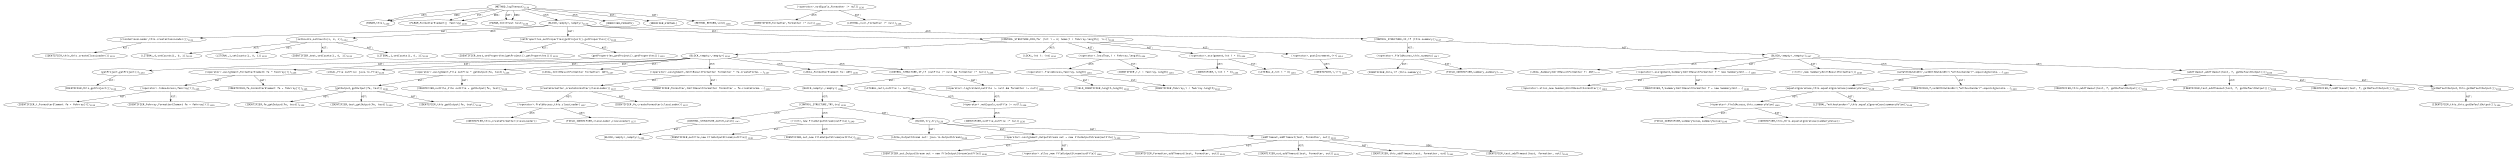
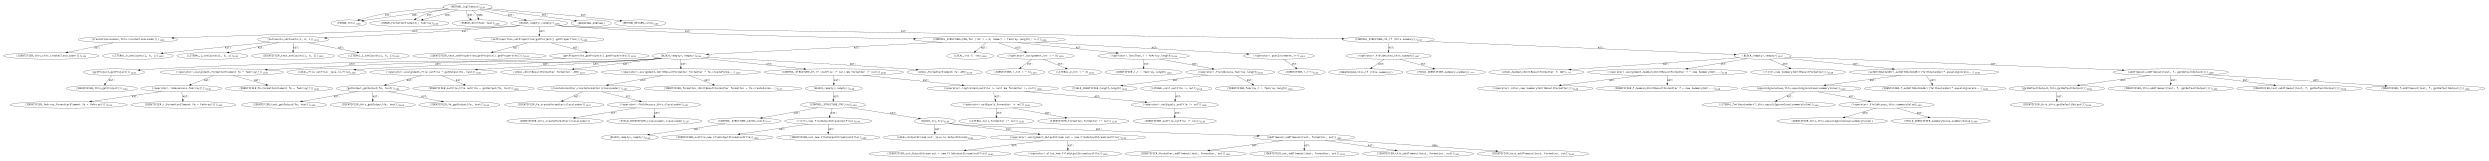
  digraph {
    fontname="Source Code Pro"
    node [fontname="Source Code Pro"]
    edge [fontname="Source Code Pro"]
    n1 [label=<(METHOD,logTimeout)<SUB>1130</SUB>>]
    n2 [label=<(PARAM,this)<SUB>1130</SUB>>]
    n3 [label=<(PARAM,FormatterElement[] feArray)<SUB>1130</SUB>>]
    n4 [label=<(PARAM,JUnitTest test)<SUB>1130</SUB>>]
    n5 [label=<(BLOCK,&lt;empty&gt;,&lt;empty&gt;)<SUB>1130</SUB>>]
-   n6 [label=<(MODIFIER,PRIVATE)>]
    n7 [label=<(MODIFIER,VIRTUAL)>]
    n8 [label=<(METHOD_RETURN,void)<SUB>1130</SUB>>]
    n9 [label=<(createClassLoader,this.createClassLoader())<SUB>1131</SUB>>]
    n10 [label=<(setCounts,setCounts(1, 0, 1))<SUB>1132</SUB>>]
    n11 [label=<(setProperties,setProperties(getProject().getProperties()))<SUB>1133</SUB>>]
    n12 [label=<(CONTROL_STRUCTURE,FOR,for (int i = 0; Some(i &lt; feArray.length); i++))<SUB>1134</SUB>>]
    n13 [label=<(CONTROL_STRUCTURE,IF,if (this.summary))<SUB>1147</SUB>>]
    n14 [label=<(IDENTIFIER,this,this.createClassLoader())<SUB>1131</SUB>>]
    n15 [label=<(IDENTIFIER,test,setCounts(1, 0, 1))<SUB>1132</SUB>>]
    n16 [label=<(LITERAL,1,setCounts(1, 0, 1))<SUB>1132</SUB>>]
    n17 [label=<(LITERAL,0,setCounts(1, 0, 1))<SUB>1132</SUB>>]
    n18 [label=<(LITERAL,1,setCounts(1, 0, 1))<SUB>1132</SUB>>]
    n19 [label=<(IDENTIFIER,test,setProperties(getProject().getProperties()))<SUB>1133</SUB>>]
    n20 [label=<(getProperties,getProject().getProperties())<SUB>1133</SUB>>]
    n21 [label=<(LOCAL,int i: int)<SUB>1134</SUB>>]
    n22 [label=<(&lt;operator&gt;.assignment,int i = 0)<SUB>1134</SUB>>]
    n23 [label=<(&lt;operator&gt;.lessThan,i &lt; feArray.length)<SUB>1134</SUB>>]
    n24 [label=<(&lt;operator&gt;.postIncrement,i++)<SUB>1134</SUB>>]
    n25 [label=<(BLOCK,&lt;empty&gt;,&lt;empty&gt;)<SUB>1134</SUB>>]
    n26 [label=<(&lt;operator&gt;.fieldAccess,this.summary)<SUB>1147</SUB>>]
    n27 [label=<(BLOCK,&lt;empty&gt;,&lt;empty&gt;)<SUB>1147</SUB>>]
    n28 [label=<(getProject,getProject())<SUB>1133</SUB>>]
    n29 [label=<(IDENTIFIER,this,getProject())<SUB>1133</SUB>>]
    n30 [label=<(IDENTIFIER,i,int i = 0)<SUB>1134</SUB>>]
    n31 [label=<(LITERAL,0,int i = 0)<SUB>1134</SUB>>]
    n32 [label=<(IDENTIFIER,i,i &lt; feArray.length)<SUB>1134</SUB>>]
    n33 [label=<(&lt;operator&gt;.fieldAccess,feArray.length)<SUB>1134</SUB>>]
    n34 [label=<(IDENTIFIER,i,i++)<SUB>1134</SUB>>]
    n35 [label=<(LOCAL,FormatterElement fe: ANY)<SUB>1135</SUB>>]
    n36 [label=<(&lt;operator&gt;.assignment,FormatterElement fe = feArray[i])<SUB>1135</SUB>>]
    n37 [label=<(LOCAL,File outFile: java.io.File)<SUB>1136</SUB>>]
    n38 [label=<(&lt;operator&gt;.assignment,File outFile = getOutput(fe, test))<SUB>1136</SUB>>]
    n39 [label=<(LOCAL,JUnitResultFormatter formatter: ANY)<SUB>1137</SUB>>]
    n40 [label=<(&lt;operator&gt;.assignment,JUnitResultFormatter formatter = fe.createForma...)<SUB>1137</SUB>>]
    n41 [label=<(CONTROL_STRUCTURE,IF,if (outFile != null &amp;&amp; formatter != null))<SUB>1138</SUB>>]
    n42 [label=<(IDENTIFIER,feArray,i &lt; feArray.length)<SUB>1134</SUB>>]
    n43 [label=<(FIELD_IDENTIFIER,length,length)<SUB>1134</SUB>>]
    n44 [label=<(IDENTIFIER,fe,FormatterElement fe = feArray[i])<SUB>1135</SUB>>]
    n45 [label=<(&lt;operator&gt;.indexAccess,feArray[i])<SUB>1135</SUB>>]
    n46 [label=<(IDENTIFIER,outFile,File outFile = getOutput(fe, test))<SUB>1136</SUB>>]
    n47 [label=<(getOutput,getOutput(fe, test))<SUB>1136</SUB>>]
    n48 [label=<(IDENTIFIER,formatter,JUnitResultFormatter formatter = fe.createForma...)<SUB>1137</SUB>>]
    n49 [label=<(createFormatter,createFormatter(classLoader))<SUB>1137</SUB>>]
    n50 [label=<(&lt;operator&gt;.logicalAnd,outFile != null &amp;&amp; formatter != null)<SUB>1138</SUB>>]
    n51 [label=<(BLOCK,&lt;empty&gt;,&lt;empty&gt;)<SUB>1138</SUB>>]
    n52 [label=<(IDENTIFIER,feArray,FormatterElement fe = feArray[i])<SUB>1135</SUB>>]
    n53 [label=<(IDENTIFIER,i,FormatterElement fe = feArray[i])<SUB>1135</SUB>>]
    n54 [label=<(IDENTIFIER,this,getOutput(fe, test))<SUB>1136</SUB>>]
    n55 [label=<(IDENTIFIER,fe,getOutput(fe, test))<SUB>1136</SUB>>]
    n56 [label=<(IDENTIFIER,test,getOutput(fe, test))<SUB>1136</SUB>>]
    n57 [label=<(IDENTIFIER,fe,createFormatter(classLoader))<SUB>1137</SUB>>]
    n58 [label=<(&lt;operator&gt;.fieldAccess,this.classLoader)<SUB>1137</SUB>>]
    n59 [label=<(IDENTIFIER,this,createFormatter(classLoader))>]
    n60 [label=<(FIELD_IDENTIFIER,classLoader,classLoader)<SUB>1137</SUB>>]
    n61 [label=<(&lt;operator&gt;.notEquals,outFile != null)<SUB>1138</SUB>>]
    n62 [label=<(&lt;operator&gt;.notEquals,formatter != null)<SUB>1138</SUB>>]
    n63 [label=<(CONTROL_STRUCTURE,TRY,try)<SUB>1139</SUB>>]
    n64 [label=<(IDENTIFIER,outFile,outFile != null)<SUB>1138</SUB>>]
    n65 [label=<(IDENTIFIER,formatter,formatter != null)<SUB>1138</SUB>>]
    n66 [label=<(LITERAL,null,formatter != null)<SUB>1138</SUB>>]
    n67 [label=<(LITERAL,null,outFile != null)<SUB>1138</SUB>>]
    n68 [label=<(BLOCK,try,try)<SUB>1139</SUB>>]
    n69 [label=<(CONTROL_STRUCTURE,CATCH,catch)<SUB>1142</SUB>>]
    n70 [label=<(&lt;init&gt;,new FileOutputStream(outFile))<SUB>1140</SUB>>]
    n71 [label=<(LOCAL,OutputStream out: java.io.OutputStream)<SUB>1140</SUB>>]
    n72 [label=<(&lt;operator&gt;.assignment,OutputStream out = new FileOutputStream(outFile))<SUB>1140</SUB>>]
    n73 [label=<(addTimeout,addTimeout(test, formatter, out))<SUB>1141</SUB>>]
    n74 [label=<(BLOCK,&lt;empty&gt;,&lt;empty&gt;)<SUB>1142</SUB>>]
    n75 [label=<(IDENTIFIER,out,OutputStream out = new FileOutputStream(outFile))<SUB>1140</SUB>>]
    n76 [label=<(&lt;operator&gt;.alloc,new FileOutputStream(outFile))<SUB>1140</SUB>>]
    n77 [label=<(IDENTIFIER,out,new FileOutputStream(outFile))<SUB>1140</SUB>>]
    n78 [label=<(IDENTIFIER,outFile,new FileOutputStream(outFile))<SUB>1140</SUB>>]
    n79 [label=<(IDENTIFIER,this,addTimeout(test, formatter, out))<SUB>1141</SUB>>]
    n80 [label=<(IDENTIFIER,test,addTimeout(test, formatter, out))<SUB>1141</SUB>>]
    n81 [label=<(IDENTIFIER,formatter,addTimeout(test, formatter, out))<SUB>1141</SUB>>]
    n82 [label=<(IDENTIFIER,out,addTimeout(test, formatter, out))<SUB>1141</SUB>>]
    n83 [label=<(IDENTIFIER,this,if (this.summary))>]
    n84 [label=<(FIELD_IDENTIFIER,summary,summary)<SUB>1147</SUB>>]
    n85 [label=<(LOCAL,SummaryJUnitResultFormatter f: ANY)<SUB>1141</SUB>>]
    n86 [label=<(&lt;operator&gt;.assignment,SummaryJUnitResultFormatter f = new SummaryJUni...)<SUB>1148</SUB>>]
    n87 [label=<(&lt;init&gt;,new SummaryJUnitResultFormatter())<SUB>1148</SUB>>]
    n88 [label=<(setWithOutAndErr,setWithOutAndErr(&quot;withoutanderr&quot;.equalsIgnoreCa...)<SUB>1149</SUB>>]
    n89 [label=<(addTimeout,addTimeout(test, f, getDefaultOutput()))<SUB>1150</SUB>>]
    n90 [label=<(IDENTIFIER,f,SummaryJUnitResultFormatter f = new SummaryJUni...)<SUB>1148</SUB>>]
    n91 [label=<(&lt;operator&gt;.alloc,new SummaryJUnitResultFormatter())<SUB>1148</SUB>>]
    n92 [label=<(IDENTIFIER,f,setWithOutAndErr(&quot;withoutanderr&quot;.equalsIgnoreCa...)<SUB>1149</SUB>>]
    n93 [label=<(equalsIgnoreCase,this.equalsIgnoreCase(summaryValue))<SUB>1149</SUB>>]
    n94 [label=<(IDENTIFIER,this,addTimeout(test, f, getDefaultOutput()))<SUB>1150</SUB>>]
    n95 [label=<(IDENTIFIER,test,addTimeout(test, f, getDefaultOutput()))<SUB>1150</SUB>>]
    n96 [label=<(IDENTIFIER,f,addTimeout(test, f, getDefaultOutput()))<SUB>1150</SUB>>]
    n97 [label=<(getDefaultOutput,this.getDefaultOutput())<SUB>1150</SUB>>]
    n98 [label=<(LITERAL,&quot;withoutanderr&quot;,this.equalsIgnoreCase(summaryValue))<SUB>1149</SUB>>]
    n99 [label=<(&lt;operator&gt;.fieldAccess,this.summaryValue)<SUB>1149</SUB>>]
    n100 [label=<(IDENTIFIER,this,this.equalsIgnoreCase(summaryValue))>]
    n101 [label=<(FIELD_IDENTIFIER,summaryValue,summaryValue)<SUB>1149</SUB>>]
    n102 [label=<(IDENTIFIER,this,this.getDefaultOutput())<SUB>1150</SUB>>]
    n1 -> n2 [label="AST: "]
    n1 -> n2 [label="DDG: "]
    n1 -> n3 [label="AST: "]
    n1 -> n3 [label="DDG: "]
    n1 -> n4 [label="AST: "]
    n1 -> n4 [label="DDG: "]
    n1 -> n5 [label="AST: "]
-   n1 -> n6 [label="AST: "]
    n1 -> n7 [label="AST: "]
    n1 -> n8 [label="AST: "]
    n5 -> n9 [label="AST: "]
    n5 -> n10 [label="AST: "]
    n5 -> n11 [label="AST: "]
    n5 -> n12 [label="AST: "]
    n5 -> n13 [label="AST: "]
    n9 -> n14 [label="AST: "]
    n10 -> n15 [label="AST: "]
    n10 -> n16 [label="AST: "]
    n10 -> n17 [label="AST: "]
    n10 -> n18 [label="AST: "]
    n11 -> n19 [label="AST: "]
    n11 -> n20 [label="AST: "]
    n12 -> n21 [label="AST: "]
    n12 -> n22 [label="AST: "]
    n12 -> n23 [label="AST: "]
    n12 -> n24 [label="AST: "]
    n12 -> n25 [label="AST: "]
    n13 -> n26 [label="AST: "]
    n13 -> n27 [label="AST: "]
    n20 -> n28 [label="AST: "]
    n22 -> n30 [label="AST: "]
    n22 -> n31 [label="AST: "]
    n23 -> n32 [label="AST: "]
    n23 -> n33 [label="AST: "]
    n24 -> n34 [label="AST: "]
    n25 -> n35 [label="AST: "]
    n25 -> n36 [label="AST: "]
    n25 -> n37 [label="AST: "]
    n25 -> n38 [label="AST: "]
    n25 -> n39 [label="AST: "]
    n25 -> n40 [label="AST: "]
    n25 -> n41 [label="AST: "]
    n26 -> n83 [label="AST: "]
    n26 -> n84 [label="AST: "]
    n27 -> n85 [label="AST: "]
    n27 -> n86 [label="AST: "]
    n27 -> n87 [label="AST: "]
    n27 -> n88 [label="AST: "]
    n27 -> n89 [label="AST: "]
    n28 -> n29 [label="AST: "]
    n33 -> n42 [label="AST: "]
    n33 -> n43 [label="AST: "]
    n36 -> n44 [label="AST: "]
    n36 -> n45 [label="AST: "]
    n38 -> n46 [label="AST: "]
    n38 -> n47 [label="AST: "]
    n40 -> n48 [label="AST: "]
    n40 -> n49 [label="AST: "]
    n41 -> n50 [label="AST: "]
    n41 -> n51 [label="AST: "]
    n45 -> n52 [label="AST: "]
    n45 -> n53 [label="AST: "]
    n47 -> n54 [label="AST: "]
    n47 -> n55 [label="AST: "]
    n47 -> n56 [label="AST: "]
    n49 -> n57 [label="AST: "]
    n49 -> n58 [label="AST: "]
    n50 -> n61 [label="AST: "]
+   n50 -> n62 [label="AST: "]
    n51 -> n63 [label="AST: "]
    n58 -> n59 [label="AST: "]
    n58 -> n60 [label="AST: "]
    n61 -> n64 [label="AST: "]
    n62 -> n65 [label="AST: "]
    n62 -> n66 [label="AST: "]
    n63 -> n68 [label="AST: "]
    n63 -> n69 [label="AST: "]
    n63 -> n70 [label="AST: "]
    n67 -> n61 [label="AST: "]
    n68 -> n71 [label="AST: "]
    n68 -> n72 [label="AST: "]
    n68 -> n73 [label="AST: "]
    n69 -> n74 [label="AST: "]
    n70 -> n77 [label="AST: "]
    n70 -> n78 [label="AST: "]
    n72 -> n75 [label="AST: "]
    n72 -> n76 [label="AST: "]
    n73 -> n79 [label="AST: "]
    n73 -> n80 [label="DDG: "]
    n73 -> n81 [label="AST: "]
    n73 -> n82 [label="AST: "]
    n86 -> n90 [label="AST: "]
    n86 -> n91 [label="AST: "]
    n88 -> n92 [label="AST: "]
    n88 -> n93 [label="AST: "]
    n89 -> n94 [label="AST: "]
    n89 -> n95 [label="AST: "]
    n89 -> n96 [label="AST: "]
    n89 -> n97 [label="AST: "]
    n93 -> n98 [label="AST: "]
    n93 -> n99 [label="AST: "]
    n97 -> n102 [label="AST: "]
    n99 -> n100 [label="AST: "]
    n99 -> n101 [label="AST: "]
  }
